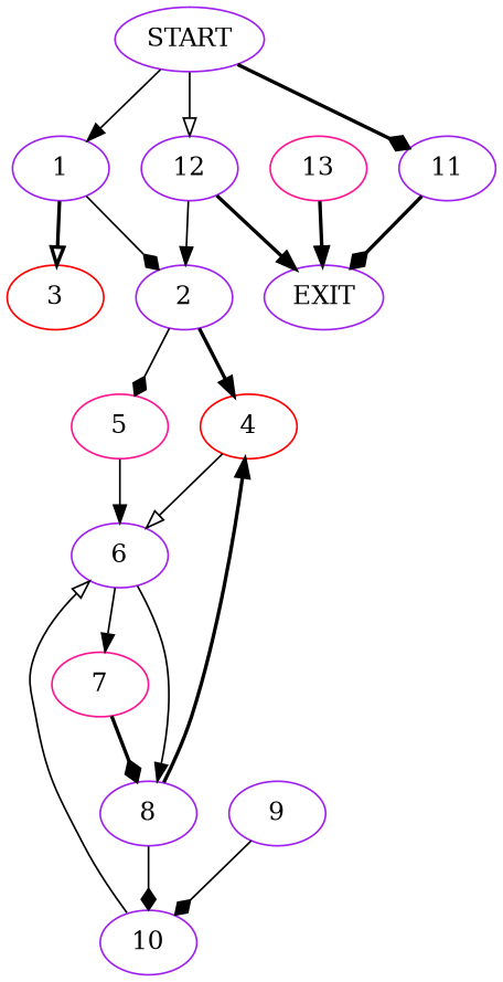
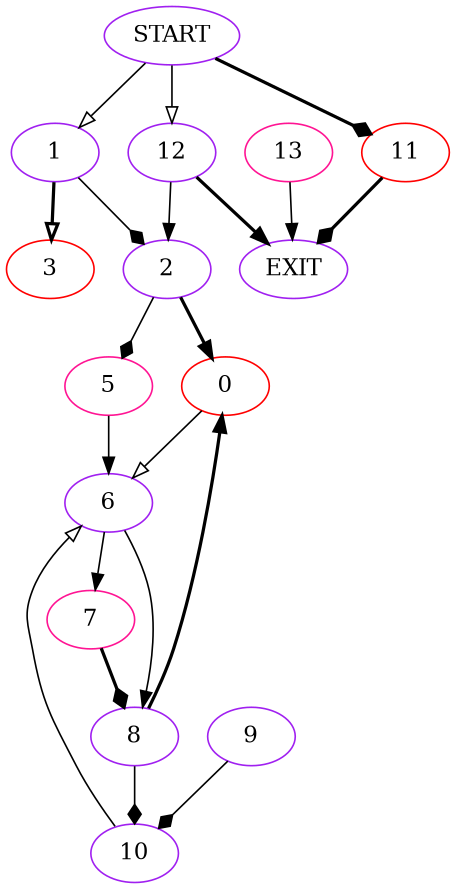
  digraph {
    node [color=purple]
    edge [arrowhead=normal style=solid]
    n1 [label=START]
    1
-   11
+   11 [color=red]
    12
    2
    3 [color=red]
    n7 [label=EXIT]
    13 [color=deeppink]
-   4 [color=red]
+   4 [color=red label=0]
    5 [color=deeppink]
    6
    7 [color=deeppink]
    8
    10
    9
-   n1 -> 1
+   n1 -> 1 [arrowhead=onormal]
    n1 -> 11 [arrowhead=diamond style=bold]
    n1 -> 12 [arrowhead=onormal]
    1 -> 2 [arrowhead=diamond]
    1 -> 3 [arrowhead=onormal style=bold]
    11 -> n7 [arrowhead=diamond style=bold]
    12 -> 2
    12 -> n7 [style=bold]
    2 -> 4 [style=bold]
    2 -> 5 [arrowhead=diamond]
-   13 -> n7 [style=bold]
+   13 -> n7
    4 -> 6 [arrowhead=onormal]
    5 -> 6
    6 -> 7
    6 -> 8
    7 -> 8 [arrowhead=diamond style=bold]
    8 -> 4 [style=bold]
    8 -> 10 [arrowhead=diamond]
    10 -> 6 [arrowhead=onormal]
    9 -> 10 [arrowhead=diamond]
  }
